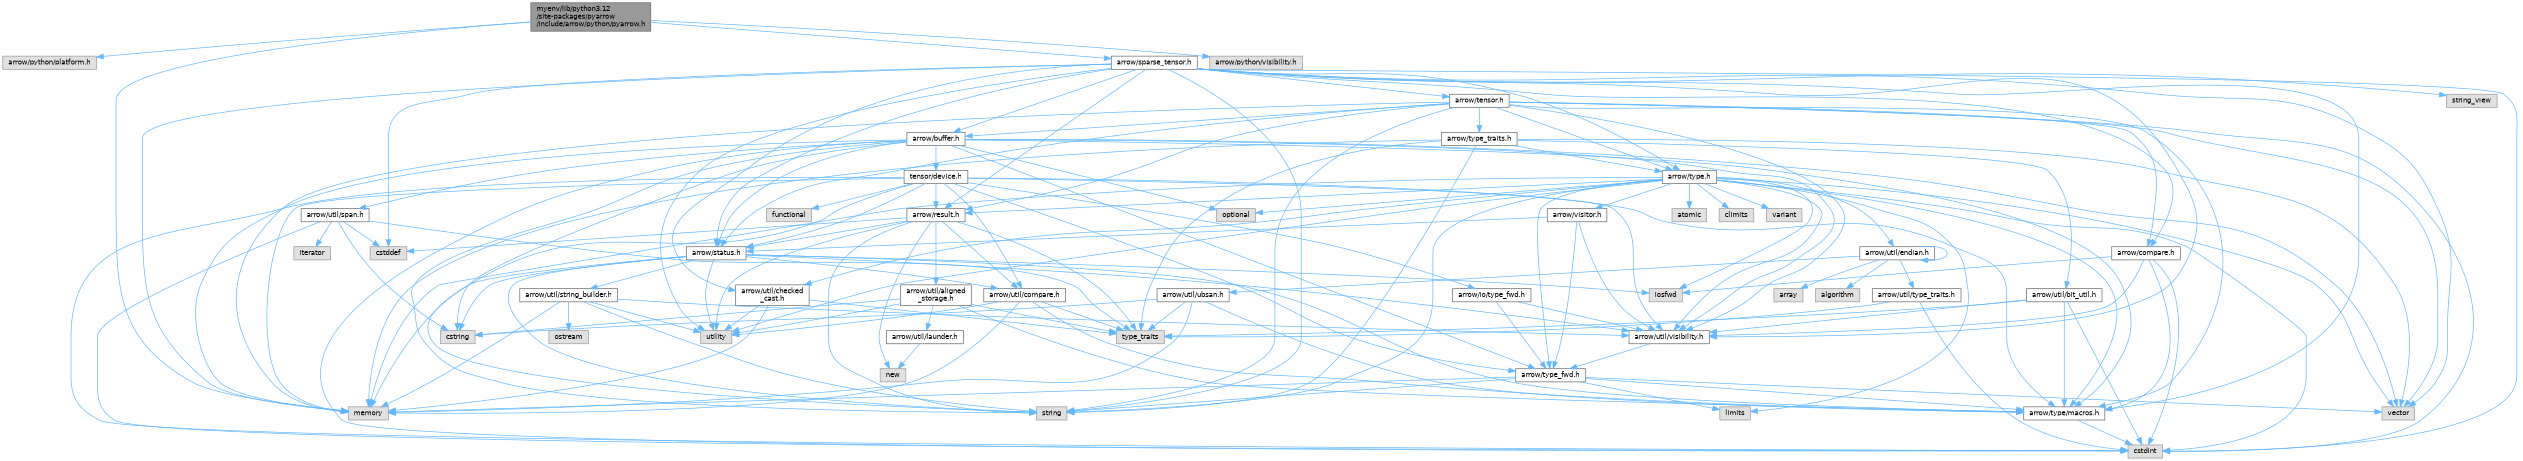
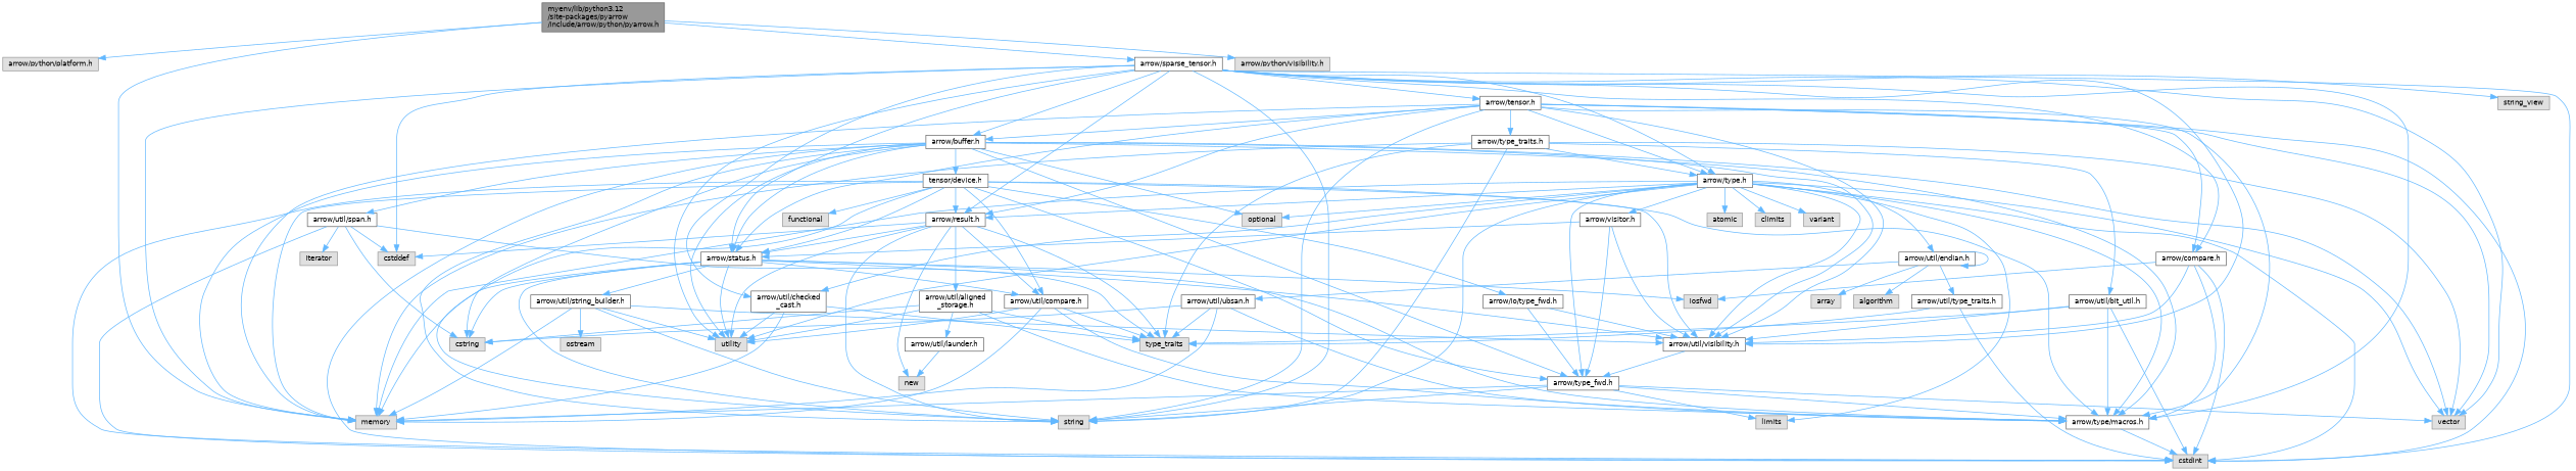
  digraph {
    node [color=grey40 fillcolor=white fontname=Helvetica fontsize=10 shape=box style=filled]
    edge [color=steelblue1 fontname=Helvetica fontsize=10 labelfontname=Helvetica labelfontsize=10 style=solid]
    n1 [color=gray40 fillcolor=grey60 fontcolor=black height=0.2 label="myenv/lib/python3.12\l/site-packages/pyarrow\l/include/arrow/python/pyarrow.h" width=0.4]
    n2 [color=grey60 fillcolor="#E0E0E0" height=0.2 label="arrow/python/platform.h" width=0.4]
    n3 [color=grey60 fillcolor="#E0E0E0" height=0.2 label=memory width=0.4]
    n4 [color=grey60 fillcolor="#E0E0E0" height=0.2 label="arrow/python/visibility.h" width=0.4]
    n5 [height=0.2 label="arrow/sparse_tensor.h" width=0.4]
    n6 [color=grey60 fillcolor="#E0E0E0" height=0.2 label=cstddef width=0.4]
    n7 [color=grey60 fillcolor="#E0E0E0" height=0.2 label=cstdint width=0.4]
    n8 [color=grey60 fillcolor="#E0E0E0" height=0.2 label=string width=0.4]
    n9 [color=grey60 fillcolor="#E0E0E0" height=0.2 label=utility width=0.4]
    n10 [color=grey60 fillcolor="#E0E0E0" height=0.2 label=vector width=0.4]
    n11 [height=0.2 label="arrow/buffer.h" width=0.4]
    n12 [height=0.2 label="arrow/type/macros.h" width=0.4]
    n13 [height=0.2 label="arrow/util/visibility.h" width=0.4]
    n14 [height=0.2 label="arrow/result.h" width=0.4]
    n15 [height=0.2 label="arrow/status.h" width=0.4]
    n16 [height=0.2 label="arrow/compare.h" width=0.4]
    n17 [height=0.2 label="arrow/tensor.h" width=0.4]
    n18 [height=0.2 label="arrow/type.h" width=0.4]
    n19 [height=0.2 label="arrow/util/checked\l_cast.h" width=0.4]
    n20 [color=grey60 fillcolor="#E0E0E0" height=0.2 label=string_view width=0.4]
    n21 [color=grey60 fillcolor="#E0E0E0" height=0.2 label=cstring width=0.4]
    n22 [color=grey60 fillcolor="#E0E0E0" height=0.2 label=optional width=0.4]
    n23 [height=0.2 label="tensor/device.h" width=0.4]
    n24 [height=0.2 label="arrow/type_fwd.h" width=0.4]
    n25 [height=0.2 label="arrow/util/span.h" width=0.4]
    n26 [height=0.2 label="arrow/util/compare.h" width=0.4]
    n27 [color=grey60 fillcolor="#E0E0E0" height=0.2 label=new width=0.4]
    n28 [color=grey60 fillcolor="#E0E0E0" height=0.2 label=type_traits width=0.4]
    n29 [height=0.2 label="arrow/util/aligned\l_storage.h" width=0.4]
    n30 [color=grey60 fillcolor="#E0E0E0" height=0.2 label=iosfwd width=0.4]
    n31 [height=0.2 label="arrow/util/string_builder.h" width=0.4]
    n32 [height=0.2 label="arrow/type_traits.h" width=0.4]
    n33 [color=grey60 fillcolor="#E0E0E0" height=0.2 label=limits width=0.4]
    n34 [color=grey60 fillcolor="#E0E0E0" height=0.2 label=atomic width=0.4]
    n35 [color=grey60 fillcolor="#E0E0E0" height=0.2 label=climits width=0.4]
    n36 [color=grey60 fillcolor="#E0E0E0" height=0.2 label=variant width=0.4]
    n37 [height=0.2 label="arrow/util/endian.h" width=0.4]
    n38 [height=0.2 label="arrow/visitor.h" width=0.4]
    n39 [color=grey60 fillcolor="#E0E0E0" height=0.2 label=functional width=0.4]
    n40 [height=0.2 label="arrow/io/type_fwd.h" width=0.4]
    n41 [color=grey60 fillcolor="#E0E0E0" height=0.2 label=iterator width=0.4]
    n42 [height=0.2 label="arrow/util/launder.h" width=0.4]
    n43 [color=grey60 fillcolor="#E0E0E0" height=0.2 label=ostream width=0.4]
    n44 [height=0.2 label="arrow/util/bit_util.h" width=0.4]
    n45 [color=grey60 fillcolor="#E0E0E0" height=0.2 label=algorithm width=0.4]
    n46 [color=grey60 fillcolor="#E0E0E0" height=0.2 label=array width=0.4]
    n47 [height=0.2 label="arrow/util/type_traits.h" width=0.4]
    n48 [height=0.2 label="arrow/util/ubsan.h" width=0.4]
    n1 -> n2
    n1 -> n3
    n1 -> n4
    n1 -> n5
    n5 -> n3
    n5 -> n6
    n5 -> n7
    n5 -> n8
    n5 -> n9
    n5 -> n10
    n5 -> n11
    n5 -> n12
    n5 -> n13
    n5 -> n14
    n5 -> n15
    n5 -> n16
    n5 -> n17
    n5 -> n18
    n5 -> n19
    n5 -> n20
    n11 -> n3
    n11 -> n7
    n11 -> n8
+   n11 -> n9
    n11 -> n10
    n11 -> n12
    n11 -> n13
    n11 -> n15
    n11 -> n21
    n11 -> n22
    n11 -> n23
    n11 -> n24
    n11 -> n25
    n12 -> n7
    n13 -> n24
    n14 -> n6
    n14 -> n8
    n14 -> n9
    n14 -> n15
    n14 -> n26
    n14 -> n27
    n14 -> n28
    n14 -> n29
    n15 -> n3
    n15 -> n8
    n15 -> n9
    n15 -> n12
    n15 -> n13
    n15 -> n21
    n15 -> n26
    n15 -> n30
    n15 -> n31
    n16 -> n7
    n16 -> n12
    n16 -> n13
    n16 -> n30
    n17 -> n3
    n17 -> n7
    n17 -> n8
    n17 -> n10
    n17 -> n11
    n17 -> n12
    n17 -> n13
    n17 -> n14
    n17 -> n15
    n17 -> n16
    n17 -> n18
    n17 -> n32
    n18 -> n3
    n18 -> n7
    n18 -> n8
    n18 -> n9
    n18 -> n10
    n18 -> n12
    n18 -> n13
    n18 -> n14
    n18 -> n19
    n18 -> n22
    n18 -> n24
-   n18 -> n30
    n18 -> n33
    n18 -> n34
    n18 -> n35
    n18 -> n36
    n18 -> n37
    n18 -> n38
    n19 -> n3
    n19 -> n9
    n19 -> n28
    n23 -> n3
    n23 -> n7
    n23 -> n8
    n23 -> n12
    n23 -> n13
    n23 -> n14
    n23 -> n15
    n23 -> n24
    n23 -> n26
    n23 -> n39
    n23 -> n40
    n24 -> n3
    n24 -> n8
    n24 -> n10
    n24 -> n12
    n24 -> n33
    n25 -> n6
    n25 -> n7
    n25 -> n21
    n25 -> n28
    n25 -> n41
    n26 -> n3
    n26 -> n9
    n26 -> n12
    n26 -> n28
    n29 -> n9
    n29 -> n12
    n29 -> n21
    n29 -> n28
    n29 -> n42
    n31 -> n3
    n31 -> n8
    n31 -> n9
    n31 -> n13
    n31 -> n43
    n32 -> n3
    n32 -> n8
    n32 -> n10
    n32 -> n18
    n32 -> n28
    n32 -> n44
    n37 -> n37
    n37 -> n45
    n37 -> n46
    n37 -> n47
    n37 -> n48
    n38 -> n13
    n38 -> n15
    n38 -> n24
    n40 -> n13
    n40 -> n24
    n42 -> n27
    n44 -> n7
    n44 -> n12
    n44 -> n13
    n44 -> n28
    n47 -> n7
    n47 -> n28
    n48 -> n3
    n48 -> n12
    n48 -> n21
    n48 -> n28
  }
